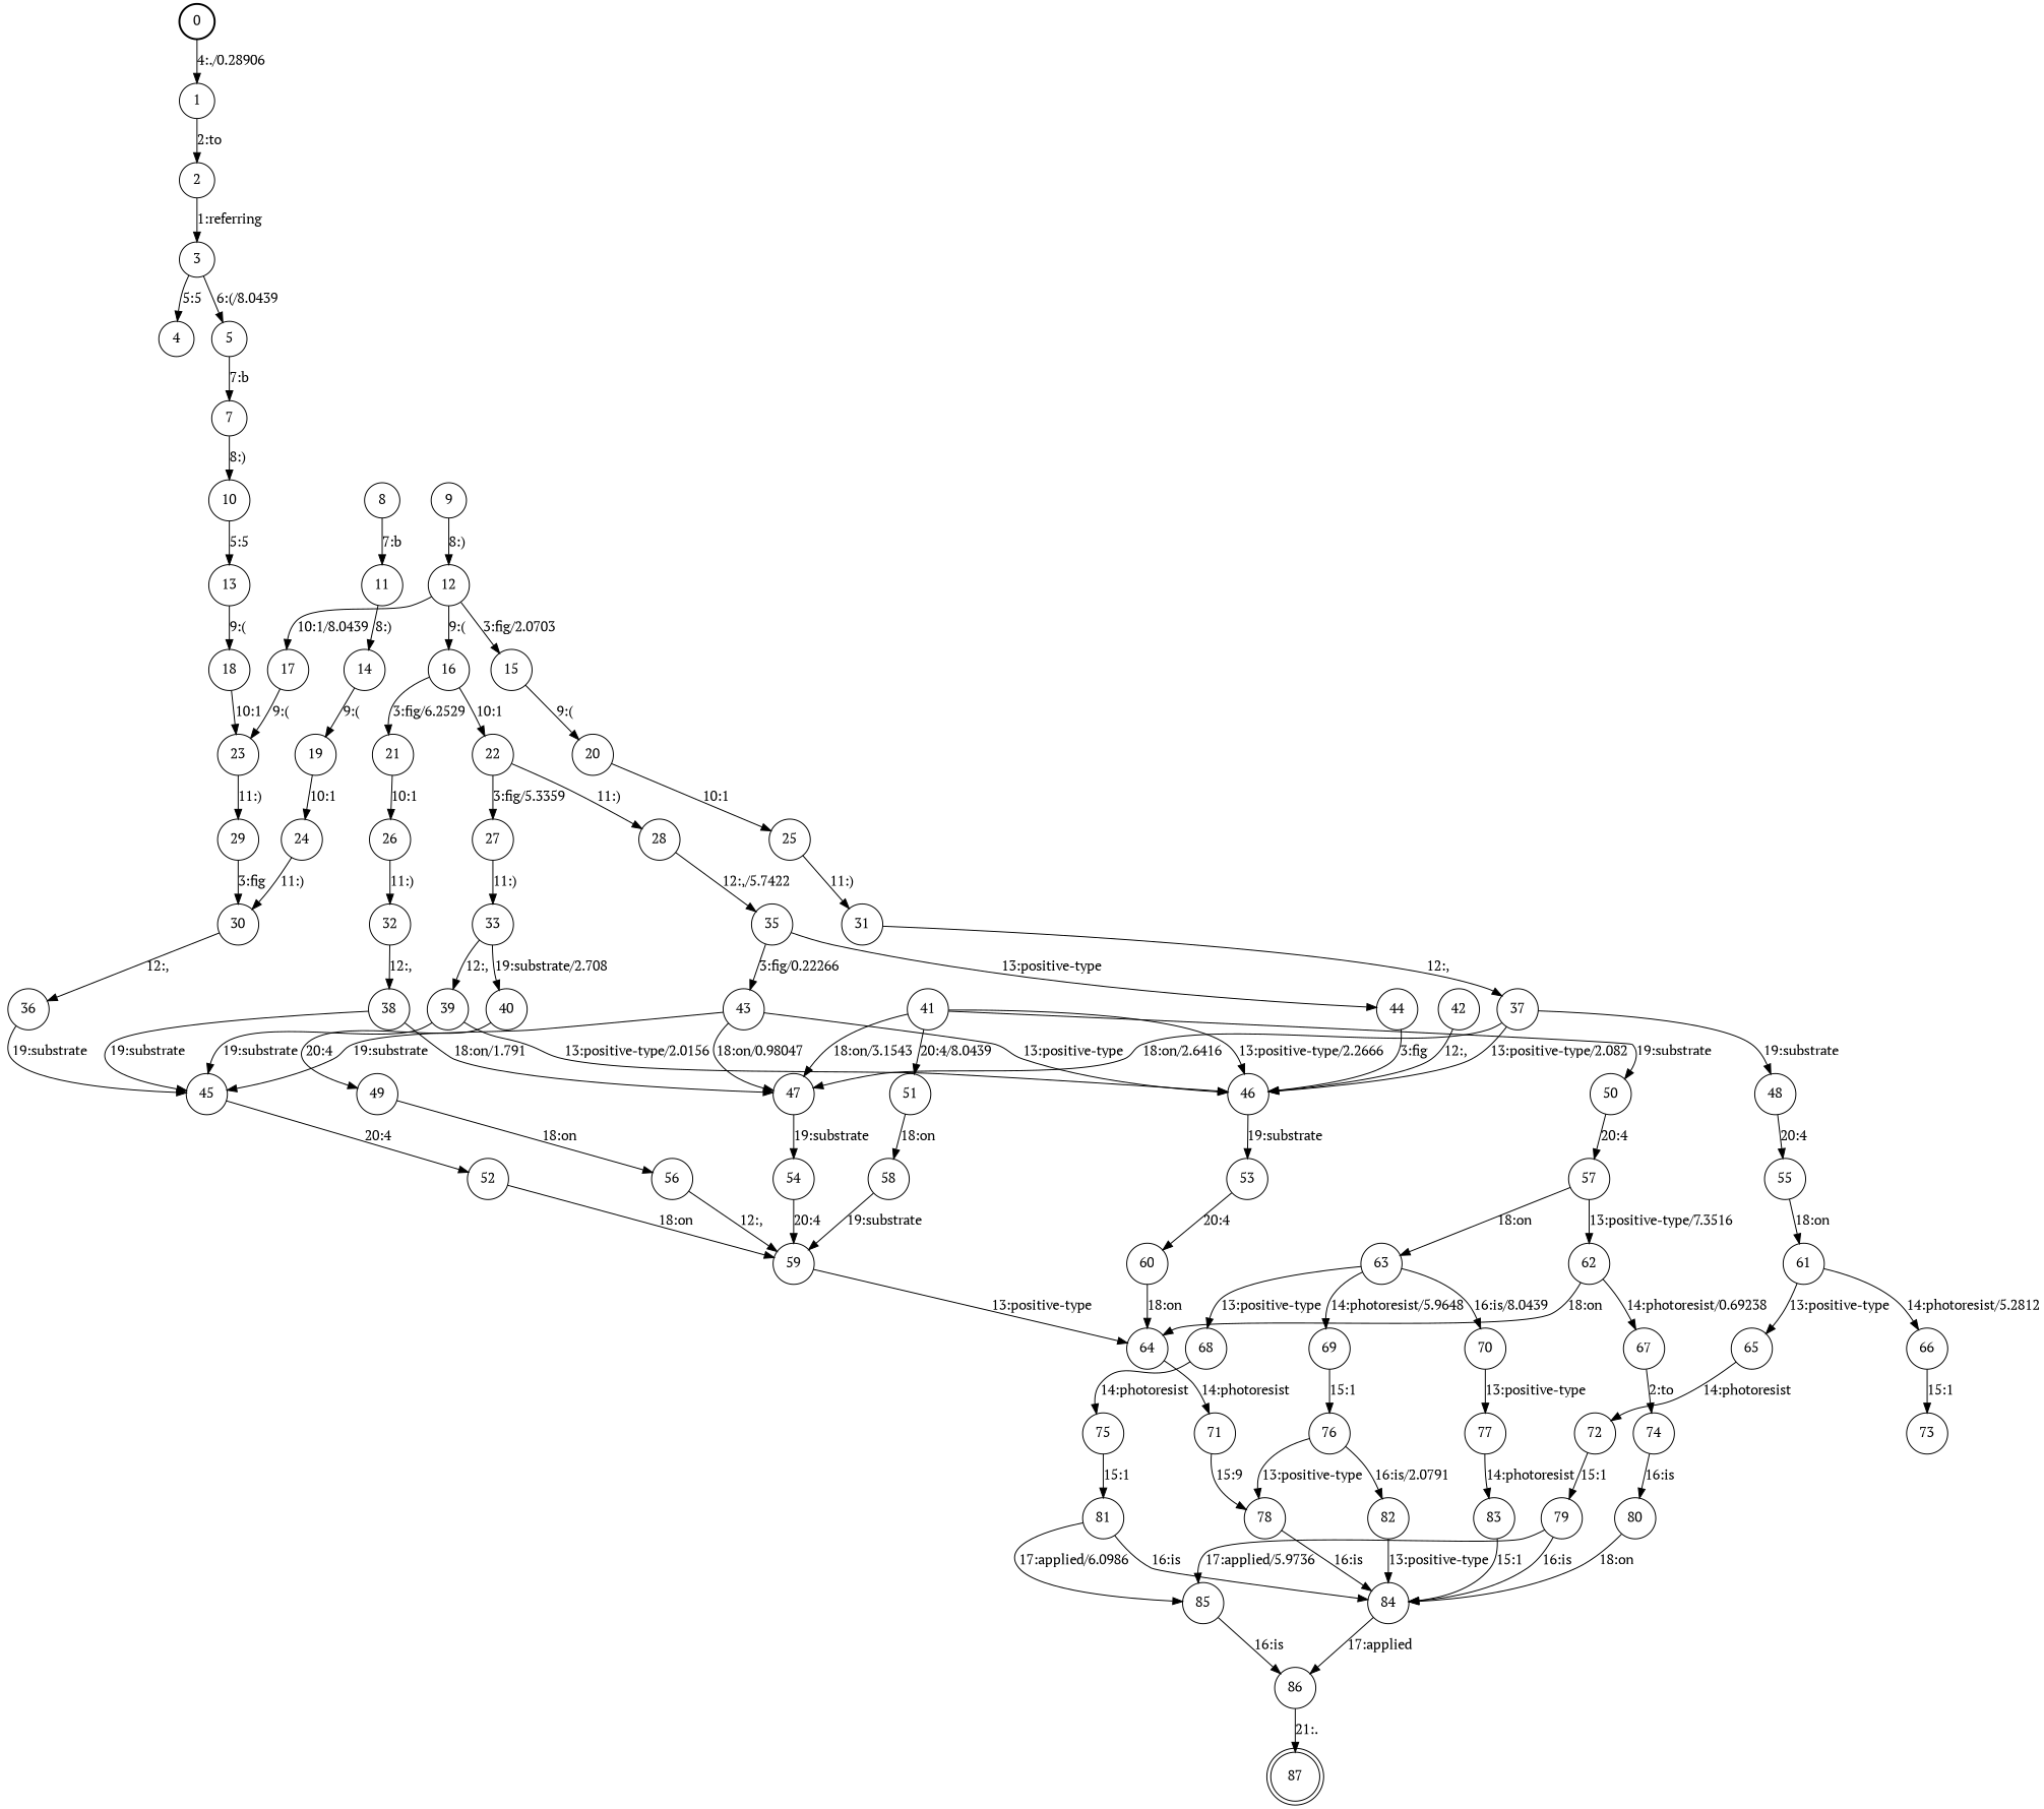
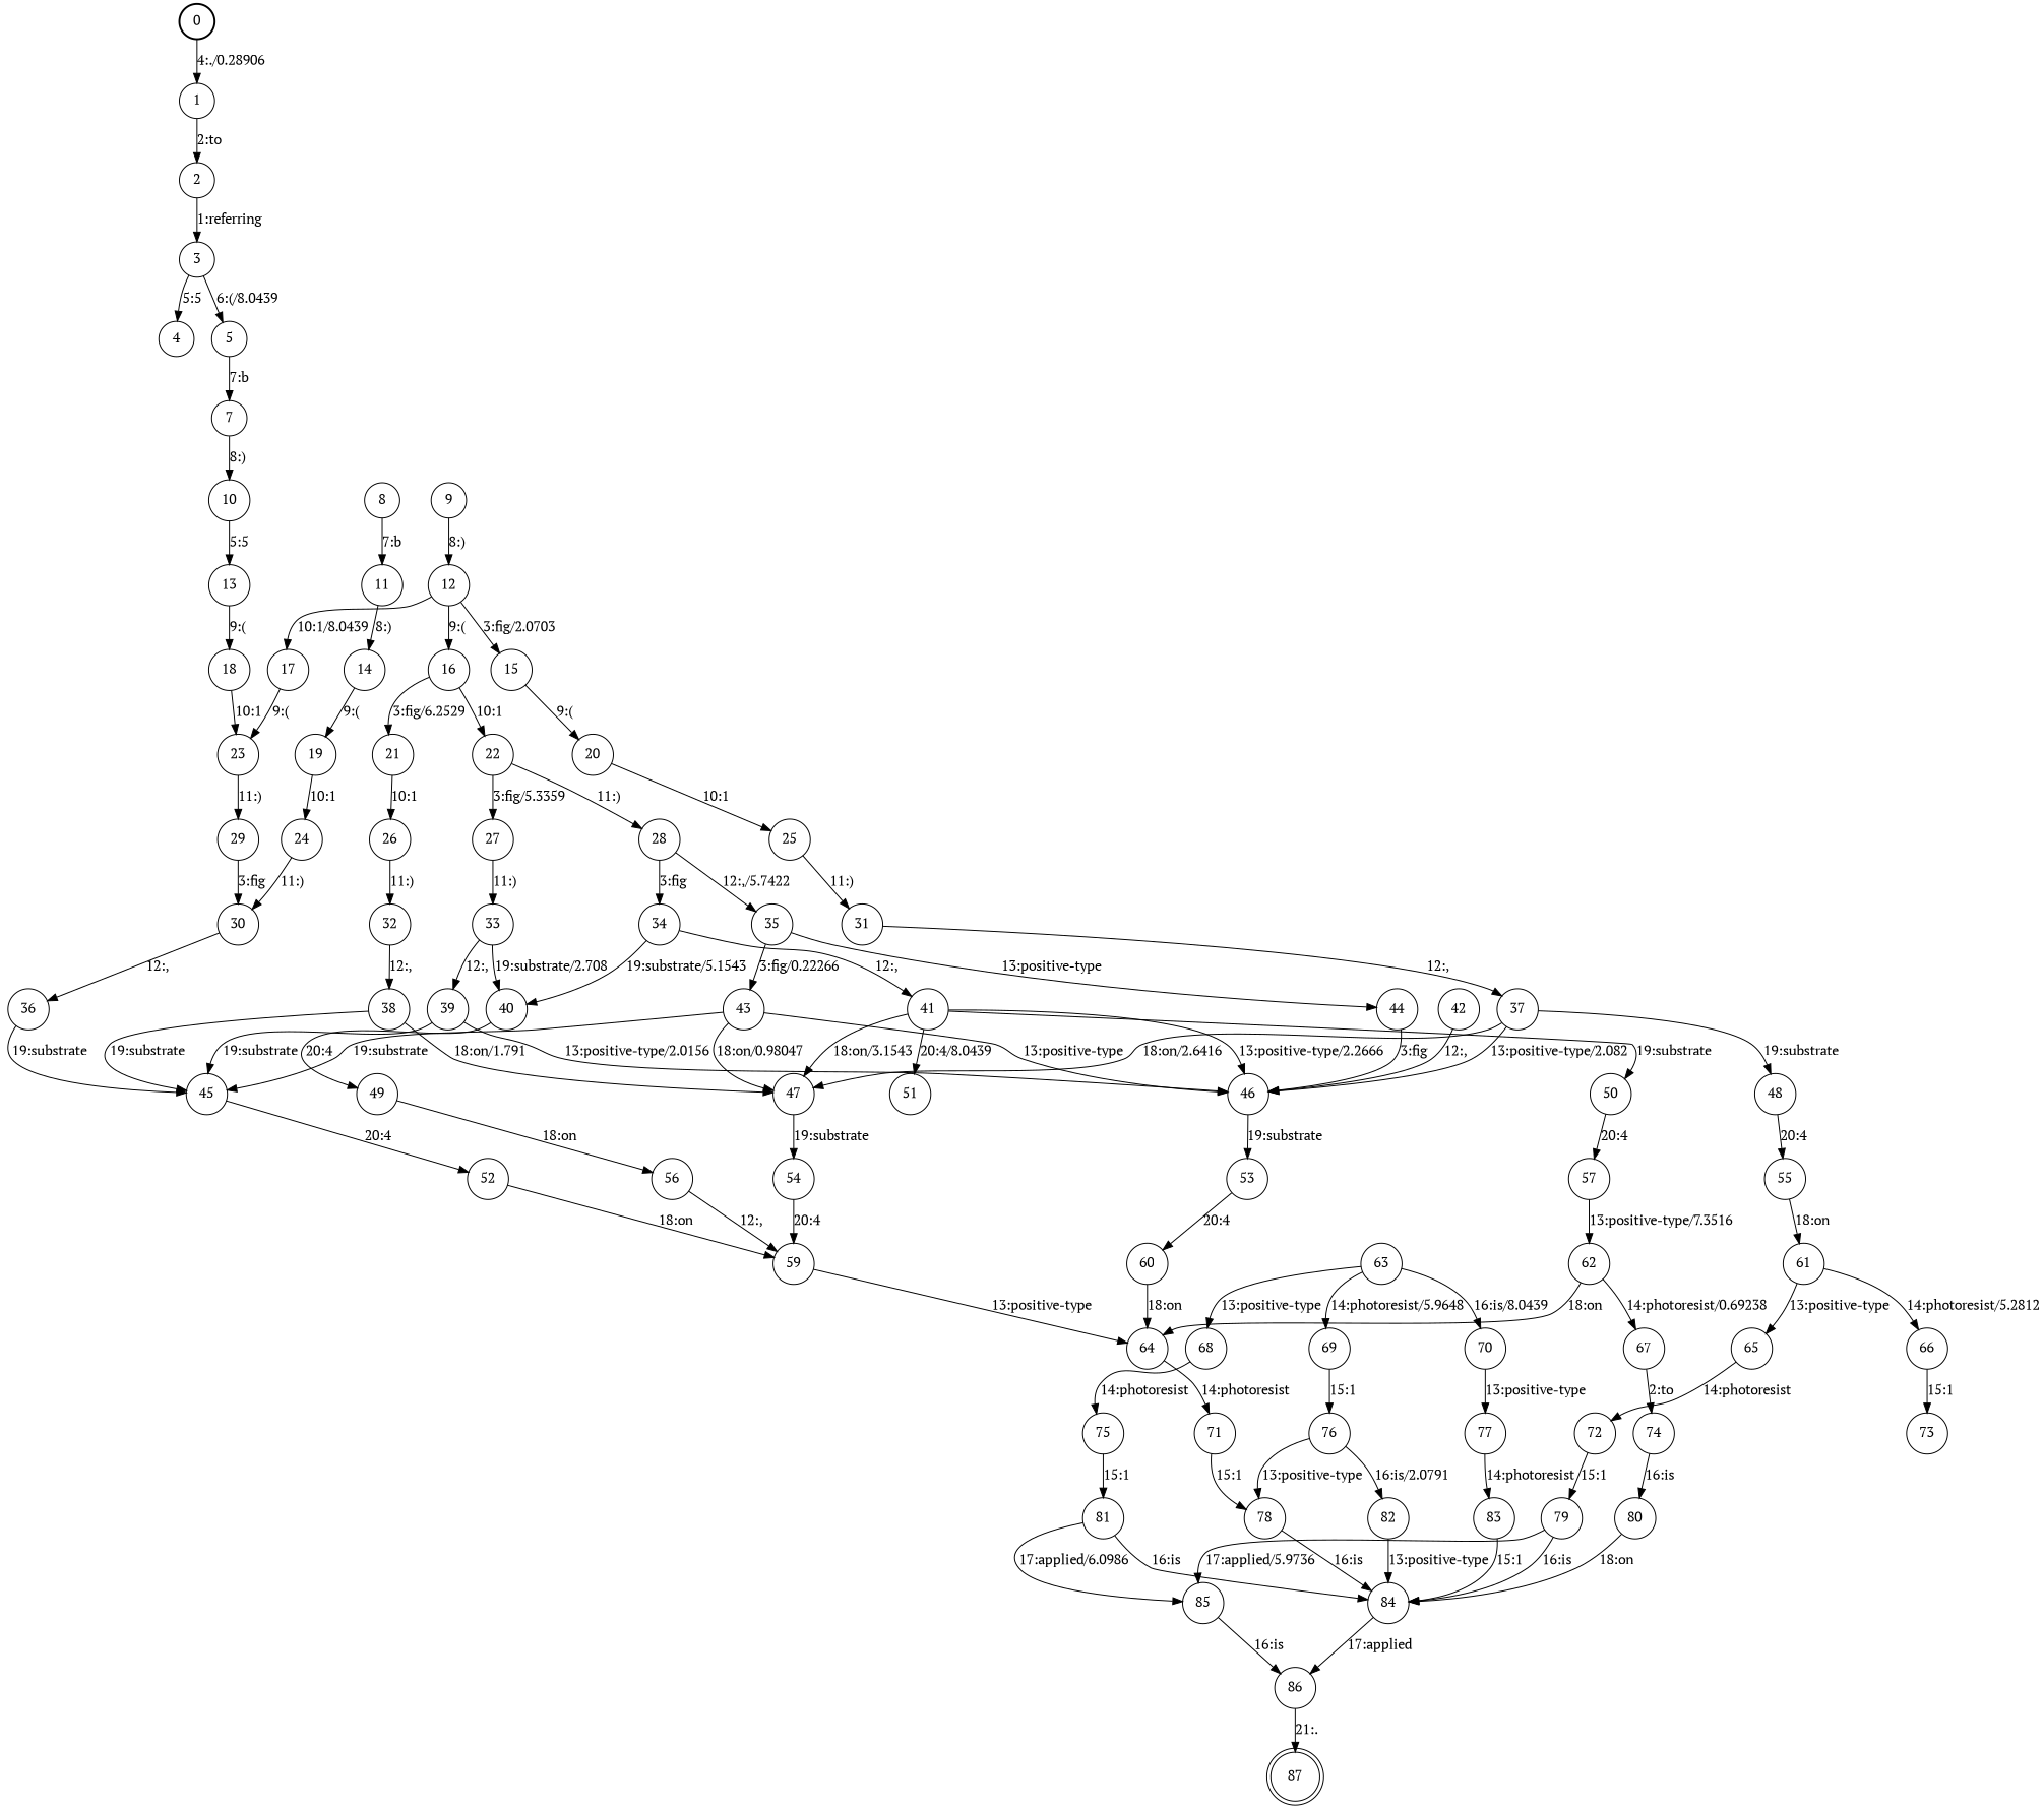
  digraph {
    fontname="PT Serif"
    nodesep=0.25
    rankdir=TB
    ranksep=0.4
    node [fontname="PT Serif" fontsize=14 shape=circle style=solid]
    edge [fontname="PT Serif" fontsize=14]
    n1 [label=0 style=bold]
    n2 [label=1]
    n3 [label=2]
    n4 [label=3]
    n5 [label=4]
    n6 [label=5]
    n7 [label=7]
    n8 [label=10]
    n9 [label=8]
    n10 [label=11]
    n11 [label=9]
    n12 [label=12]
    n13 [label=13]
    n14 [label=14]
    n15 [label=15]
    n16 [label=16]
    n17 [label=17]
    n18 [label=18]
    n19 [label=19]
    n20 [label=20]
    n21 [label=21]
    n22 [label=22]
    n23 [label=23]
    n24 [label=24]
    n25 [label=25]
    n26 [label=26]
    n27 [label=27]
    n28 [label=28]
    n29 [label=29]
    n30 [label=30]
    n31 [label=31]
    n32 [label=32]
    n33 [label=33]
+   n34 [label=34]
    n35 [label=35]
    n36 [label=36]
    n37 [label=37]
    n38 [label=38]
    n39 [label=39]
    n40 [label=40]
    n41 [label=41]
    n42 [label=43]
    n43 [label=44]
    n44 [label=45]
    n45 [label=46]
    n46 [label=47]
    n47 [label=48]
    n48 [label=49]
    n49 [label=50]
    n50 [label=51]
    n51 [label=42]
    n52 [label=52]
    n53 [label=53]
    n54 [label=54]
    n55 [label=55]
    n56 [label=56]
    n57 [label=57]
-   n58 [label=58]
    n59 [label=59]
    n60 [label=60]
    n61 [label=61]
    n62 [label=62]
    n63 [label=63]
    n64 [label=64]
    n65 [label=65]
    n66 [label=66]
    n67 [label=67]
    n68 [label=68]
    n69 [label=69]
    n70 [label=70]
    n71 [label=71]
    n72 [label=72]
    n73 [label=73]
    n74 [label=74]
    n75 [label=75]
    n76 [label=76]
    n77 [label=77]
    n78 [label=78]
    n79 [label=79]
    n80 [label=80]
    n81 [label=81]
    n82 [label=82]
    n83 [label=83]
    n84 [label=84]
    n85 [label=85]
    n86 [label=86]
    n87 [label=87 shape=doublecircle]
    n1 -> n2 [label="4:./0.28906"]
    n2 -> n3 [label="2:to"]
    n3 -> n4 [label="1:referring"]
    n4 -> n5 [label="5:5"]
    n4 -> n6 [label="6:(/8.0439"]
    n6 -> n7 [label="7:b"]
    n7 -> n8 [label="8:)"]
    n8 -> n13 [label="5:5"]
    n9 -> n10 [label="7:b"]
    n10 -> n14 [label="8:)"]
    n11 -> n12 [label="8:)"]
    n12 -> n15 [label="3:fig/2.0703"]
    n12 -> n16 [label="9:("]
    n12 -> n17 [label="10:1/8.0439"]
    n13 -> n18 [label="9:("]
    n14 -> n19 [label="9:("]
    n15 -> n20 [label="9:("]
    n16 -> n21 [label="3:fig/6.2529"]
    n16 -> n22 [label="10:1"]
    n17 -> n23 [label="9:("]
    n18 -> n23 [label="10:1"]
    n19 -> n24 [label="10:1"]
    n20 -> n25 [label="10:1"]
    n21 -> n26 [label="10:1"]
    n22 -> n27 [label="3:fig/5.3359"]
    n22 -> n28 [label="11:)"]
    n23 -> n29 [label="11:)"]
    n24 -> n30 [label="11:)"]
    n25 -> n31 [label="11:)"]
    n26 -> n32 [label="11:)"]
    n27 -> n33 [label="11:)"]
+   n28 -> n34 [label="3:fig"]
    n28 -> n35 [label="12:,/5.7422"]
    n29 -> n30 [label="3:fig"]
    n30 -> n36 [label="12:,"]
    n31 -> n37 [label="12:,"]
    n32 -> n38 [label="12:,"]
    n33 -> n39 [label="12:,"]
    n33 -> n40 [label="19:substrate/2.708"]
+   n34 -> n40 [label="19:substrate/5.1543"]
+   n34 -> n41 [label="12:,"]
    n35 -> n42 [label="3:fig/0.22266"]
    n35 -> n43 [label="13:positive-type"]
    n36 -> n44 [label="19:substrate"]
    n37 -> n45 [label="13:positive-type/2.082"]
    n37 -> n46 [label="18:on/2.6416"]
    n37 -> n47 [label="19:substrate"]
    n38 -> n44 [label="19:substrate"]
    n38 -> n46 [label="18:on/1.791"]
    n39 -> n44 [label="19:substrate"]
    n39 -> n45 [label="13:positive-type/2.0156"]
    n40 -> n48 [label="20:4"]
    n41 -> n45 [label="13:positive-type/2.2666"]
    n41 -> n46 [label="18:on/3.1543"]
    n41 -> n49 [label="19:substrate"]
    n41 -> n50 [label="20:4/8.0439"]
    n42 -> n44 [label="19:substrate"]
    n42 -> n45 [label="13:positive-type"]
    n42 -> n46 [label="18:on/0.98047"]
    n43 -> n45 [label="3:fig"]
    n44 -> n52 [label="20:4"]
    n45 -> n53 [label="19:substrate"]
    n46 -> n54 [label="19:substrate"]
    n47 -> n55 [label="20:4"]
    n48 -> n56 [label="18:on"]
    n49 -> n57 [label="20:4"]
-   n50 -> n58 [label="18:on"]
    n51 -> n45 [label="12:,"]
    n52 -> n59 [label="18:on"]
    n53 -> n60 [label="20:4"]
    n54 -> n59 [label="20:4"]
    n55 -> n61 [label="18:on"]
    n56 -> n59 [label="12:,"]
    n57 -> n62 [label="13:positive-type/7.3516"]
-   n57 -> n63 [label="18:on"]
-   n58 -> n59 [label="19:substrate"]
    n59 -> n64 [label="13:positive-type"]
    n60 -> n64 [label="18:on"]
    n61 -> n65 [label="13:positive-type"]
    n61 -> n66 [label="14:photoresist/5.2812"]
    n62 -> n64 [label="18:on"]
    n62 -> n67 [label="14:photoresist/0.69238"]
    n63 -> n68 [label="13:positive-type"]
    n63 -> n69 [label="14:photoresist/5.9648"]
    n63 -> n70 [label="16:is/8.0439"]
    n64 -> n71 [label="14:photoresist"]
    n65 -> n72 [label="14:photoresist"]
    n66 -> n73 [label="15:1"]
    n67 -> n74 [label="2:to"]
    n68 -> n75 [label="14:photoresist"]
    n69 -> n76 [label="15:1"]
    n70 -> n77 [label="13:positive-type"]
-   n71 -> n78 [label="15:9"]
+   n71 -> n78 [label="15:1"]
    n72 -> n79 [label="15:1"]
    n74 -> n80 [label="16:is"]
    n75 -> n81 [label="15:1"]
    n76 -> n78 [label="13:positive-type"]
    n76 -> n82 [label="16:is/2.0791"]
    n77 -> n83 [label="14:photoresist"]
    n78 -> n84 [label="16:is"]
    n79 -> n84 [label="16:is"]
    n79 -> n85 [label="17:applied/5.9736"]
    n80 -> n84 [label="18:on"]
    n81 -> n84 [label="16:is"]
    n81 -> n85 [label="17:applied/6.0986"]
    n82 -> n84 [label="13:positive-type"]
    n83 -> n84 [label="15:1"]
    n84 -> n86 [label="17:applied"]
    n85 -> n86 [label="16:is"]
    n86 -> n87 [label="21:."]
  }
